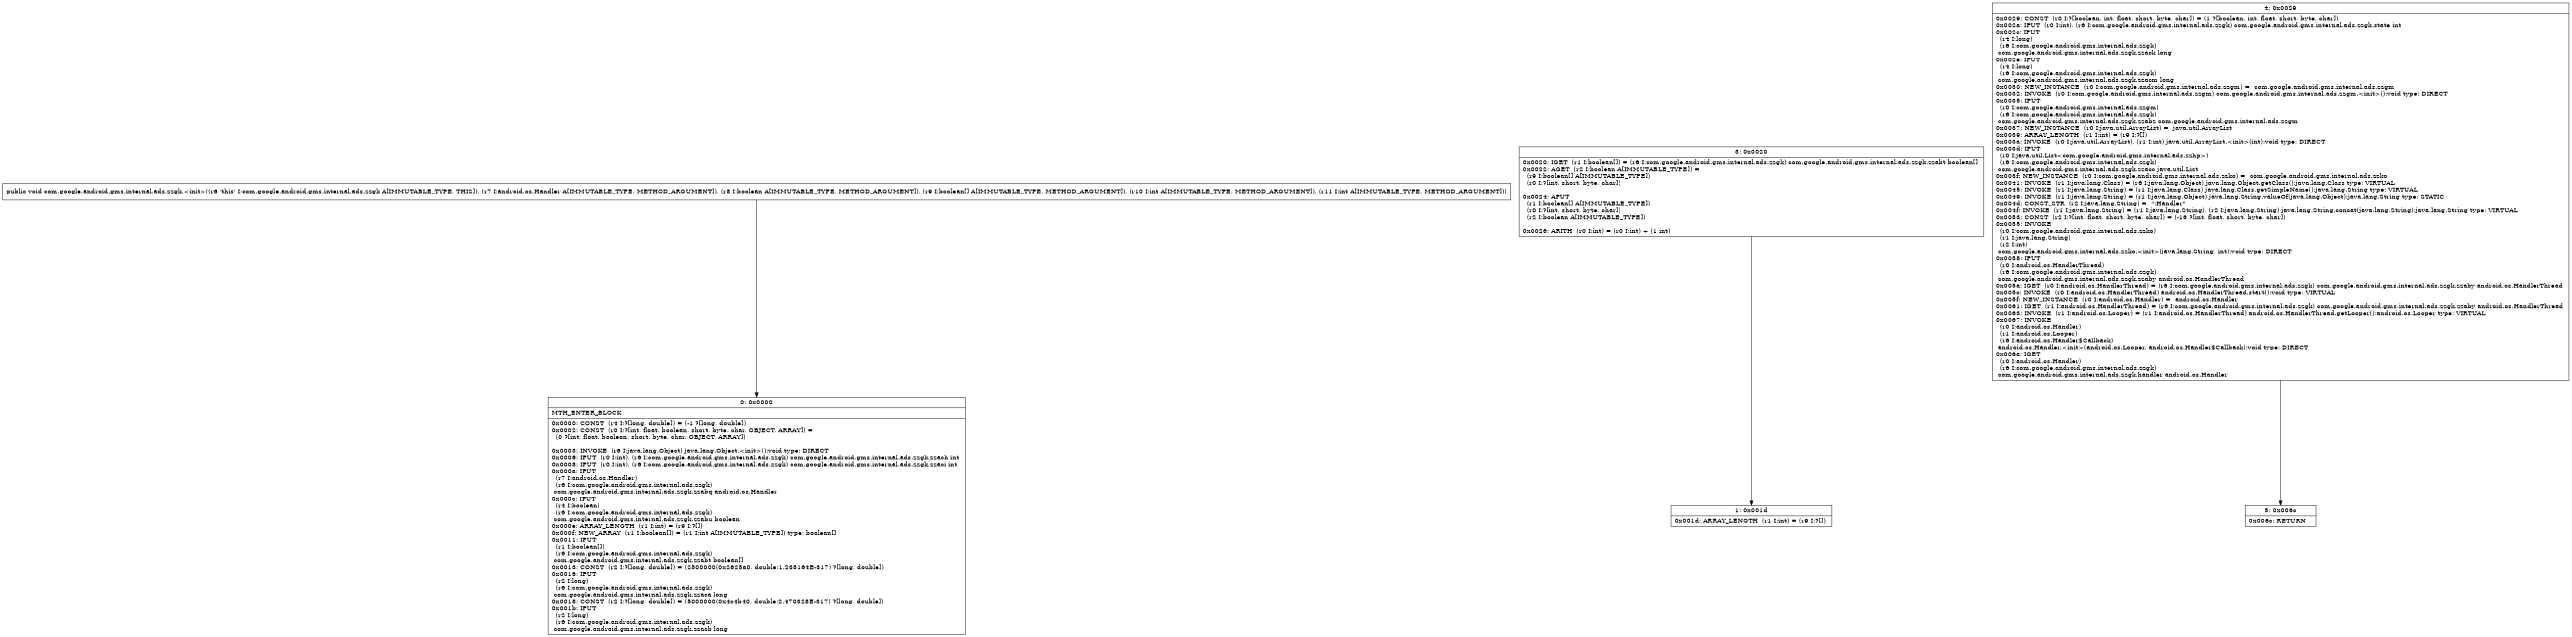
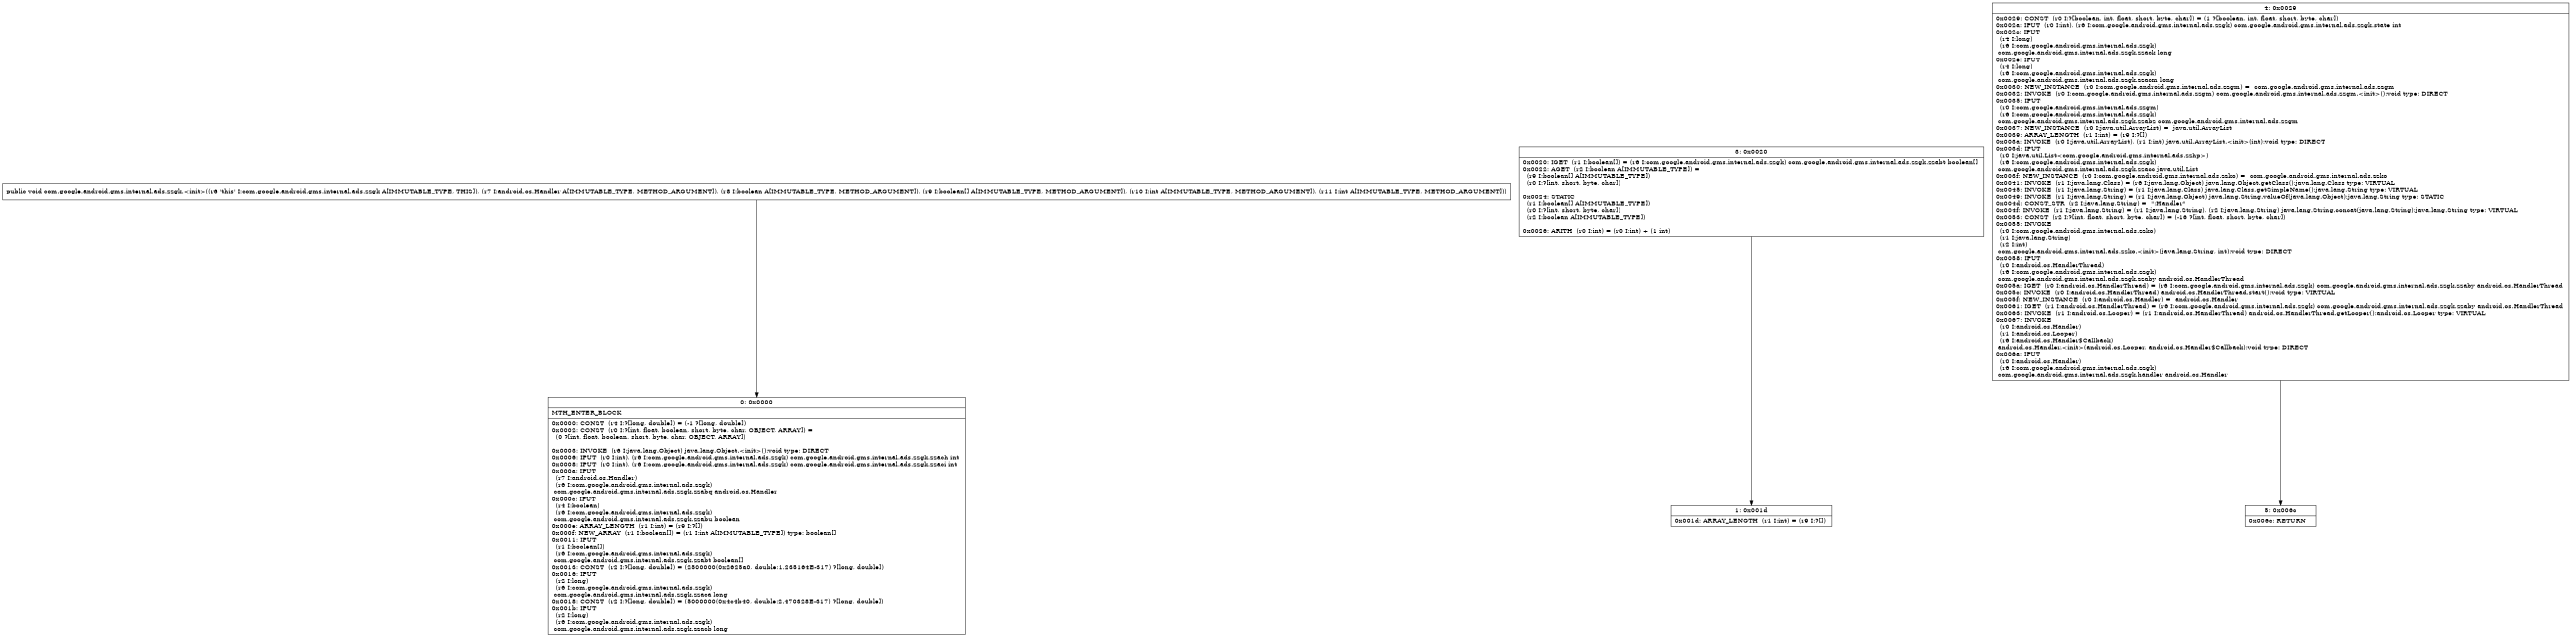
  digraph {
    node [shape=record]
    n1 [label="{0\:\ 0x0000|MTH_ENTER_BLOCK\l|0x0000: CONST  (r4 I:?[long, double]) = (\-1 ?[long, double]) \l0x0002: CONST  (r0 I:?[int, float, boolean, short, byte, char, OBJECT, ARRAY]) = \l  (0 ?[int, float, boolean, short, byte, char, OBJECT, ARRAY])\l \l0x0003: INVOKE  (r6 I:java.lang.Object) java.lang.Object.\<init\>():void type: DIRECT \l0x0006: IPUT  (r0 I:int), (r6 I:com.google.android.gms.internal.ads.zzgk) com.google.android.gms.internal.ads.zzgk.zzach int \l0x0008: IPUT  (r0 I:int), (r6 I:com.google.android.gms.internal.ads.zzgk) com.google.android.gms.internal.ads.zzgk.zzaci int \l0x000a: IPUT  \l  (r7 I:android.os.Handler)\l  (r6 I:com.google.android.gms.internal.ads.zzgk)\l com.google.android.gms.internal.ads.zzgk.zzabq android.os.Handler \l0x000c: IPUT  \l  (r4 I:boolean)\l  (r6 I:com.google.android.gms.internal.ads.zzgk)\l com.google.android.gms.internal.ads.zzgk.zzabu boolean \l0x000e: ARRAY_LENGTH  (r1 I:int) = (r9 I:?[]) \l0x000f: NEW_ARRAY  (r1 I:boolean[]) = (r1 I:int A[IMMUTABLE_TYPE]) type: boolean[] \l0x0011: IPUT  \l  (r1 I:boolean[])\l  (r6 I:com.google.android.gms.internal.ads.zzgk)\l com.google.android.gms.internal.ads.zzgk.zzabt boolean[] \l0x0013: CONST  (r2 I:?[long, double]) = (2500000(0x2625a0, double:1.235164E\-317) ?[long, double]) \l0x0016: IPUT  \l  (r2 I:long)\l  (r6 I:com.google.android.gms.internal.ads.zzgk)\l com.google.android.gms.internal.ads.zzgk.zzaca long \l0x0018: CONST  (r2 I:?[long, double]) = (5000000(0x4c4b40, double:2.470328E\-317) ?[long, double]) \l0x001b: IPUT  \l  (r2 I:long)\l  (r6 I:com.google.android.gms.internal.ads.zzgk)\l com.google.android.gms.internal.ads.zzgk.zzacb long \l}"]
    n2 [label="{1\:\ 0x001d|0x001d: ARRAY_LENGTH  (r1 I:int) = (r9 I:?[]) \l}"]
-   n3 [label="{3\:\ 0x0020|0x0020: IGET  (r1 I:boolean[]) = (r6 I:com.google.android.gms.internal.ads.zzgk) com.google.android.gms.internal.ads.zzgk.zzabt boolean[] \l0x0022: AGET  (r2 I:boolean A[IMMUTABLE_TYPE]) = \l  (r9 I:boolean[] A[IMMUTABLE_TYPE])\l  (r0 I:?[int, short, byte, char])\l \l0x0024: APUT  \l  (r1 I:boolean[] A[IMMUTABLE_TYPE])\l  (r0 I:?[int, short, byte, char])\l  (r2 I:boolean A[IMMUTABLE_TYPE])\l \l0x0026: ARITH  (r0 I:int) = (r0 I:int) + (1 int) \l}"]
-   n4 [label="{4\:\ 0x0029|0x0029: CONST  (r0 I:?[boolean, int, float, short, byte, char]) = (1 ?[boolean, int, float, short, byte, char]) \l0x002a: IPUT  (r0 I:int), (r6 I:com.google.android.gms.internal.ads.zzgk) com.google.android.gms.internal.ads.zzgk.state int \l0x002c: IPUT  \l  (r4 I:long)\l  (r6 I:com.google.android.gms.internal.ads.zzgk)\l com.google.android.gms.internal.ads.zzgk.zzack long \l0x002e: IPUT  \l  (r4 I:long)\l  (r6 I:com.google.android.gms.internal.ads.zzgk)\l com.google.android.gms.internal.ads.zzgk.zzacm long \l0x0030: NEW_INSTANCE  (r0 I:com.google.android.gms.internal.ads.zzgm) =  com.google.android.gms.internal.ads.zzgm \l0x0032: INVOKE  (r0 I:com.google.android.gms.internal.ads.zzgm) com.google.android.gms.internal.ads.zzgm.\<init\>():void type: DIRECT \l0x0035: IPUT  \l  (r0 I:com.google.android.gms.internal.ads.zzgm)\l  (r6 I:com.google.android.gms.internal.ads.zzgk)\l com.google.android.gms.internal.ads.zzgk.zzabz com.google.android.gms.internal.ads.zzgm \l0x0037: NEW_INSTANCE  (r0 I:java.util.ArrayList) =  java.util.ArrayList \l0x0039: ARRAY_LENGTH  (r1 I:int) = (r9 I:?[]) \l0x003a: INVOKE  (r0 I:java.util.ArrayList), (r1 I:int) java.util.ArrayList.\<init\>(int):void type: DIRECT \l0x003d: IPUT  \l  (r0 I:java.util.List\<com.google.android.gms.internal.ads.zzhp\>)\l  (r6 I:com.google.android.gms.internal.ads.zzgk)\l com.google.android.gms.internal.ads.zzgk.zzacc java.util.List \l0x003f: NEW_INSTANCE  (r0 I:com.google.android.gms.internal.ads.zzko) =  com.google.android.gms.internal.ads.zzko \l0x0041: INVOKE  (r1 I:java.lang.Class) = (r6 I:java.lang.Object) java.lang.Object.getClass():java.lang.Class type: VIRTUAL \l0x0045: INVOKE  (r1 I:java.lang.String) = (r1 I:java.lang.Class) java.lang.Class.getSimpleName():java.lang.String type: VIRTUAL \l0x0049: INVOKE  (r1 I:java.lang.String) = (r1 I:java.lang.Object) java.lang.String.valueOf(java.lang.Object):java.lang.String type: STATIC \l0x004d: CONST_STR  (r2 I:java.lang.String) =  \":Handler\" \l0x004f: INVOKE  (r1 I:java.lang.String) = (r1 I:java.lang.String), (r2 I:java.lang.String) java.lang.String.concat(java.lang.String):java.lang.String type: VIRTUAL \l0x0053: CONST  (r2 I:?[int, float, short, byte, char]) = (\-16 ?[int, float, short, byte, char]) \l0x0055: INVOKE  \l  (r0 I:com.google.android.gms.internal.ads.zzko)\l  (r1 I:java.lang.String)\l  (r2 I:int)\l com.google.android.gms.internal.ads.zzko.\<init\>(java.lang.String, int):void type: DIRECT \l0x0058: IPUT  \l  (r0 I:android.os.HandlerThread)\l  (r6 I:com.google.android.gms.internal.ads.zzgk)\l com.google.android.gms.internal.ads.zzgk.zzaby android.os.HandlerThread \l0x005a: IGET  (r0 I:android.os.HandlerThread) = (r6 I:com.google.android.gms.internal.ads.zzgk) com.google.android.gms.internal.ads.zzgk.zzaby android.os.HandlerThread \l0x005c: INVOKE  (r0 I:android.os.HandlerThread) android.os.HandlerThread.start():void type: VIRTUAL \l0x005f: NEW_INSTANCE  (r0 I:android.os.Handler) =  android.os.Handler \l0x0061: IGET  (r1 I:android.os.HandlerThread) = (r6 I:com.google.android.gms.internal.ads.zzgk) com.google.android.gms.internal.ads.zzgk.zzaby android.os.HandlerThread \l0x0063: INVOKE  (r1 I:android.os.Looper) = (r1 I:android.os.HandlerThread) android.os.HandlerThread.getLooper():android.os.Looper type: VIRTUAL \l0x0067: INVOKE  \l  (r0 I:android.os.Handler)\l  (r1 I:android.os.Looper)\l  (r6 I:android.os.Handler$Callback)\l android.os.Handler.\<init\>(android.os.Looper, android.os.Handler$Callback):void type: DIRECT \l0x006a: IGET  \l  (r0 I:android.os.Handler)\l  (r6 I:com.google.android.gms.internal.ads.zzgk)\l com.google.android.gms.internal.ads.zzgk.handler android.os.Handler \l}"]
+   n3 [label="{3\:\ 0x0020|0x0020: IGET  (r1 I:boolean[]) = (r6 I:com.google.android.gms.internal.ads.zzgk) com.google.android.gms.internal.ads.zzgk.zzabt boolean[] \l0x0022: AGET  (r2 I:boolean A[IMMUTABLE_TYPE]) = \l  (r9 I:boolean[] A[IMMUTABLE_TYPE])\l  (r0 I:?[int, short, byte, char])\l \l0x0024: STATIC  \l  (r1 I:boolean[] A[IMMUTABLE_TYPE])\l  (r0 I:?[int, short, byte, char])\l  (r2 I:boolean A[IMMUTABLE_TYPE])\l \l0x0026: ARITH  (r0 I:int) = (r0 I:int) + (1 int) \l}"]
+   n4 [label="{4\:\ 0x0029|0x0029: CONST  (r0 I:?[boolean, int, float, short, byte, char]) = (1 ?[boolean, int, float, short, byte, char]) \l0x002a: IPUT  (r0 I:int), (r6 I:com.google.android.gms.internal.ads.zzgk) com.google.android.gms.internal.ads.zzgk.state int \l0x002c: IPUT  \l  (r4 I:long)\l  (r6 I:com.google.android.gms.internal.ads.zzgk)\l com.google.android.gms.internal.ads.zzgk.zzack long \l0x002e: IPUT  \l  (r4 I:long)\l  (r6 I:com.google.android.gms.internal.ads.zzgk)\l com.google.android.gms.internal.ads.zzgk.zzacm long \l0x0030: NEW_INSTANCE  (r0 I:com.google.android.gms.internal.ads.zzgm) =  com.google.android.gms.internal.ads.zzgm \l0x0032: INVOKE  (r0 I:com.google.android.gms.internal.ads.zzgm) com.google.android.gms.internal.ads.zzgm.\<init\>():void type: DIRECT \l0x0035: IPUT  \l  (r0 I:com.google.android.gms.internal.ads.zzgm)\l  (r6 I:com.google.android.gms.internal.ads.zzgk)\l com.google.android.gms.internal.ads.zzgk.zzabz com.google.android.gms.internal.ads.zzgm \l0x0037: NEW_INSTANCE  (r0 I:java.util.ArrayList) =  java.util.ArrayList \l0x0039: ARRAY_LENGTH  (r1 I:int) = (r9 I:?[]) \l0x003a: INVOKE  (r0 I:java.util.ArrayList), (r1 I:int) java.util.ArrayList.\<init\>(int):void type: DIRECT \l0x003d: IPUT  \l  (r0 I:java.util.List\<com.google.android.gms.internal.ads.zzhp\>)\l  (r6 I:com.google.android.gms.internal.ads.zzgk)\l com.google.android.gms.internal.ads.zzgk.zzacc java.util.List \l0x003f: NEW_INSTANCE  (r0 I:com.google.android.gms.internal.ads.zzko) =  com.google.android.gms.internal.ads.zzko \l0x0041: INVOKE  (r1 I:java.lang.Class) = (r6 I:java.lang.Object) java.lang.Object.getClass():java.lang.Class type: VIRTUAL \l0x0045: INVOKE  (r1 I:java.lang.String) = (r1 I:java.lang.Class) java.lang.Class.getSimpleName():java.lang.String type: VIRTUAL \l0x0049: INVOKE  (r1 I:java.lang.String) = (r1 I:java.lang.Object) java.lang.String.valueOf(java.lang.Object):java.lang.String type: STATIC \l0x004d: CONST_STR  (r2 I:java.lang.String) =  \":Handler\" \l0x004f: INVOKE  (r1 I:java.lang.String) = (r1 I:java.lang.String), (r2 I:java.lang.String) java.lang.String.concat(java.lang.String):java.lang.String type: VIRTUAL \l0x0053: CONST  (r2 I:?[int, float, short, byte, char]) = (\-16 ?[int, float, short, byte, char]) \l0x0055: INVOKE  \l  (r0 I:com.google.android.gms.internal.ads.zzko)\l  (r1 I:java.lang.String)\l  (r2 I:int)\l com.google.android.gms.internal.ads.zzko.\<init\>(java.lang.String, int):void type: DIRECT \l0x0058: IPUT  \l  (r0 I:android.os.HandlerThread)\l  (r6 I:com.google.android.gms.internal.ads.zzgk)\l com.google.android.gms.internal.ads.zzgk.zzaby android.os.HandlerThread \l0x005a: IGET  (r0 I:android.os.HandlerThread) = (r6 I:com.google.android.gms.internal.ads.zzgk) com.google.android.gms.internal.ads.zzgk.zzaby android.os.HandlerThread \l0x005c: INVOKE  (r0 I:android.os.HandlerThread) android.os.HandlerThread.start():void type: VIRTUAL \l0x005f: NEW_INSTANCE  (r0 I:android.os.Handler) =  android.os.Handler \l0x0061: IGET  (r1 I:android.os.HandlerThread) = (r6 I:com.google.android.gms.internal.ads.zzgk) com.google.android.gms.internal.ads.zzgk.zzaby android.os.HandlerThread \l0x0063: INVOKE  (r1 I:android.os.Looper) = (r1 I:android.os.HandlerThread) android.os.HandlerThread.getLooper():android.os.Looper type: VIRTUAL \l0x0067: INVOKE  \l  (r0 I:android.os.Handler)\l  (r1 I:android.os.Looper)\l  (r6 I:android.os.Handler$Callback)\l android.os.Handler.\<init\>(android.os.Looper, android.os.Handler$Callback):void type: DIRECT \l0x006a: IPUT  \l  (r0 I:android.os.Handler)\l  (r6 I:com.google.android.gms.internal.ads.zzgk)\l com.google.android.gms.internal.ads.zzgk.handler android.os.Handler \l}"]
    n5 [label="{5\:\ 0x006c|0x006c: RETURN   \l}"]
    n6 [label="{public void com.google.android.gms.internal.ads.zzgk.\<init\>((r6 'this' I:com.google.android.gms.internal.ads.zzgk A[IMMUTABLE_TYPE, THIS]), (r7 I:android.os.Handler A[IMMUTABLE_TYPE, METHOD_ARGUMENT]), (r8 I:boolean A[IMMUTABLE_TYPE, METHOD_ARGUMENT]), (r9 I:boolean[] A[IMMUTABLE_TYPE, METHOD_ARGUMENT]), (r10 I:int A[IMMUTABLE_TYPE, METHOD_ARGUMENT]), (r11 I:int A[IMMUTABLE_TYPE, METHOD_ARGUMENT])) }"]
    n3 -> n2
    n4 -> n5
    n6 -> n1
  }
